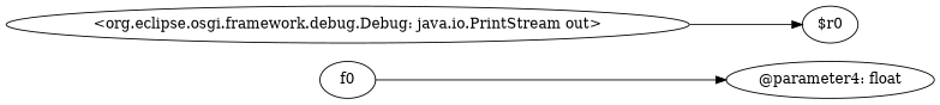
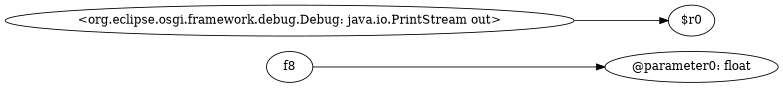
  digraph {
    rankdir=LR
-   n1 [label="@parameter4: float"]
-   n2 [label=f0]
+   n1 [label="@parameter0: float"]
+   n2 [label=f8]
    n3 [label="<org.eclipse.osgi.framework.debug.Debug: java.io.PrintStream out>"]
    n4 [label="$r0"]
    n2 -> n1
    n3 -> n4
  }
